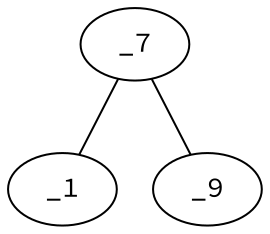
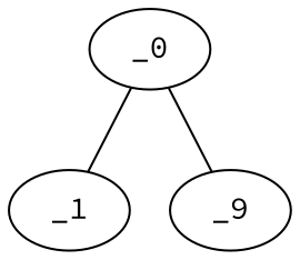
  graph {
    fontname="Source Code Pro"
    node [fontname="Source Code Pro"]
    edge [fontname="Source Code Pro"]
-   _0 [x=1.51 y=3 label=_7]
+   _0 [x=1.51 y=3]
    _1 [x=1.42293 y=0.401462]
    n3 [label=_9 x=0.241365 y=2.4542]
    _0 -- _1
    _0 -- n3
  }
